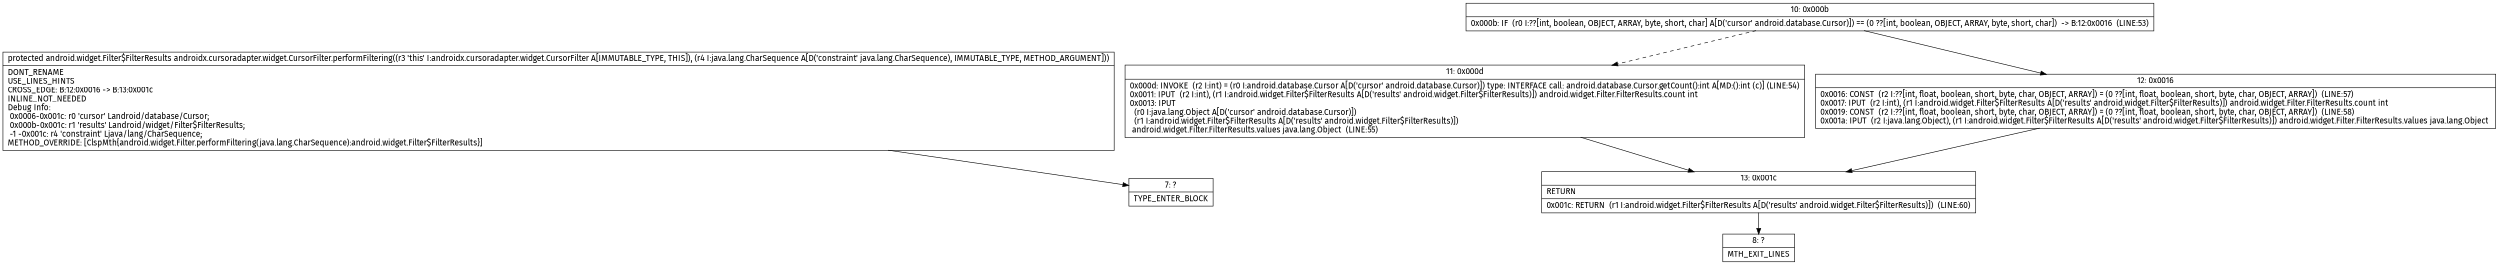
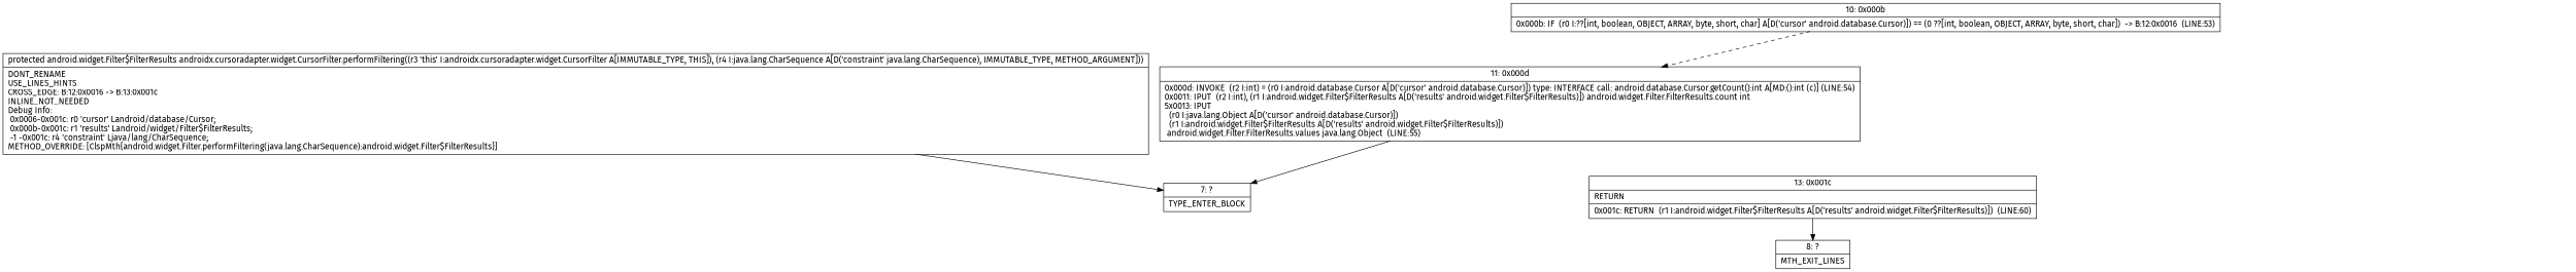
  digraph {
    fontname="Fira Sans"
    node [fontname="Fira Sans" shape=record]
    edge [fontname="Fira Sans"]
    n1 [label="{7\:\ ?|TYPE_ENTER_BLOCK\l}"]
    n2 [label="{10\:\ 0x000b|0x000b: IF  (r0 I:??[int, boolean, OBJECT, ARRAY, byte, short, char] A[D('cursor' android.database.Cursor)]) == (0 ??[int, boolean, OBJECT, ARRAY, byte, short, char])  \-\> B:12:0x0016  (LINE:53)\l}"]
-   n3 [label="{11\:\ 0x000d|0x000d: INVOKE  (r2 I:int) = (r0 I:android.database.Cursor A[D('cursor' android.database.Cursor)]) type: INTERFACE call: android.database.Cursor.getCount():int A[MD:():int (c)] (LINE:54)\l0x0011: IPUT  (r2 I:int), (r1 I:android.widget.Filter$FilterResults A[D('results' android.widget.Filter$FilterResults)]) android.widget.Filter.FilterResults.count int \l0x0013: IPUT  \l  (r0 I:java.lang.Object A[D('cursor' android.database.Cursor)])\l  (r1 I:android.widget.Filter$FilterResults A[D('results' android.widget.Filter$FilterResults)])\l android.widget.Filter.FilterResults.values java.lang.Object  (LINE:55)\l}"]
-   n4 [label="{12\:\ 0x0016|0x0016: CONST  (r2 I:??[int, float, boolean, short, byte, char, OBJECT, ARRAY]) = (0 ??[int, float, boolean, short, byte, char, OBJECT, ARRAY])  (LINE:57)\l0x0017: IPUT  (r2 I:int), (r1 I:android.widget.Filter$FilterResults A[D('results' android.widget.Filter$FilterResults)]) android.widget.Filter.FilterResults.count int \l0x0019: CONST  (r2 I:??[int, float, boolean, short, byte, char, OBJECT, ARRAY]) = (0 ??[int, float, boolean, short, byte, char, OBJECT, ARRAY])  (LINE:58)\l0x001a: IPUT  (r2 I:java.lang.Object), (r1 I:android.widget.Filter$FilterResults A[D('results' android.widget.Filter$FilterResults)]) android.widget.Filter.FilterResults.values java.lang.Object \l}"]
+   n3 [label="{11\:\ 0x000d|0x000d: INVOKE  (r2 I:int) = (r0 I:android.database.Cursor A[D('cursor' android.database.Cursor)]) type: INTERFACE call: android.database.Cursor.getCount():int A[MD:():int (c)] (LINE:54)\l0x0011: IPUT  (r2 I:int), (r1 I:android.widget.Filter$FilterResults A[D('results' android.widget.Filter$FilterResults)]) android.widget.Filter.FilterResults.count int \l5x0013: IPUT  \l  (r0 I:java.lang.Object A[D('cursor' android.database.Cursor)])\l  (r1 I:android.widget.Filter$FilterResults A[D('results' android.widget.Filter$FilterResults)])\l android.widget.Filter.FilterResults.values java.lang.Object  (LINE:55)\l}"]
    n5 [label="{13\:\ 0x001c|RETURN\l|0x001c: RETURN  (r1 I:android.widget.Filter$FilterResults A[D('results' android.widget.Filter$FilterResults)])  (LINE:60)\l}"]
    n6 [label="{8\:\ ?|MTH_EXIT_LINES\l}"]
    n7 [label="{protected android.widget.Filter$FilterResults androidx.cursoradapter.widget.CursorFilter.performFiltering((r3 'this' I:androidx.cursoradapter.widget.CursorFilter A[IMMUTABLE_TYPE, THIS]), (r4 I:java.lang.CharSequence A[D('constraint' java.lang.CharSequence), IMMUTABLE_TYPE, METHOD_ARGUMENT]))  | DONT_RENAME\lUSE_LINES_HINTS\lCROSS_EDGE: B:12:0x0016 \-\> B:13:0x001c\lINLINE_NOT_NEEDED\lDebug Info:\l  0x0006\-0x001c: r0 'cursor' Landroid\/database\/Cursor;\l  0x000b\-0x001c: r1 'results' Landroid\/widget\/Filter$FilterResults;\l  \-1 \-0x001c: r4 'constraint' Ljava\/lang\/CharSequence;\lMETHOD_OVERRIDE: [ClspMth\{android.widget.Filter.performFiltering(java.lang.CharSequence):android.widget.Filter$FilterResults\}]\l}"]
    n2 -> n3 [style=dashed]
-   n2 -> n4
-   n3 -> n5
-   n4 -> n5
+   n3 -> n1
    n5 -> n6
    n7 -> n1
  }
